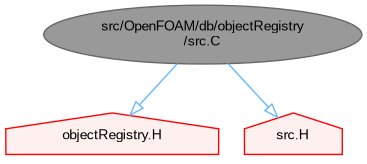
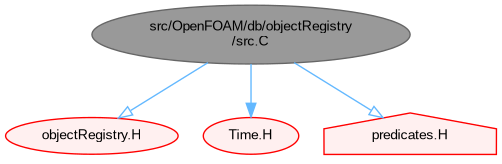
  digraph {
    fontname="Liberation Sans"
    node [color=red fillcolor="#FFF0F0" fontname="Liberation Sans" fontsize=10 shape=ellipse style=filled]
    edge [arrowhead=onormal color=steelblue1 fontname="Liberation Sans" fontsize=10 labelfontname=Helvetica labelfontsize=10 style=solid]
    n1 [color=gray40 fillcolor=grey60 fontcolor=black height=0.2 label="src/OpenFOAM/db/objectRegistry\l/src.C" width=0.4]
-   n2 [height=0.2 label="objectRegistry.H" shape=house width=0.4]
-   n4 [height=0.2 label="src.H" shape=house width=0.4]
+   n2 [height=0.2 label="objectRegistry.H" width=0.4]
+   n3 [height=0.2 label="Time.H" width=0.4]
+   n4 [height=0.2 label="predicates.H" shape=house width=0.4]
    n1 -> n2
+   n1 -> n3 [arrowhead=normal]
    n1 -> n4
  }
